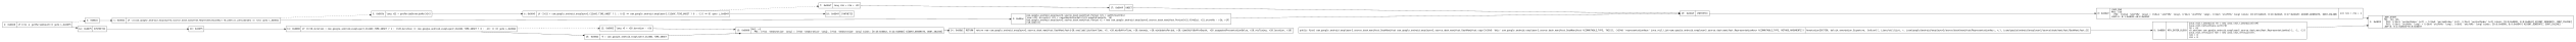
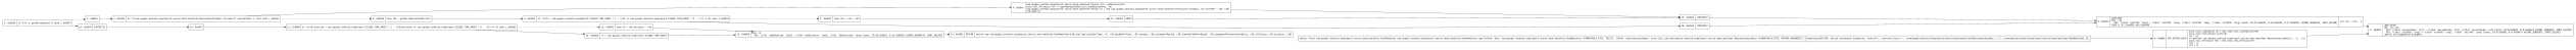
  digraph {
    fontname="JetBrains Mono"
    rankdir=LR
    node [fontname="JetBrains Mono" shape=record]
    edge [fontname="JetBrains Mono"]
    n1 [label="{0\:\ 0x0000|MTH_ENTER_BLOCK\l|java.util.LinkedList r0 = new java.util.LinkedList(r29)\ljava.util.Collections.sort(r0)\lr0 = r0\lr0.add(new com.google.android.exoplayer2.source.dash.manifest.RepresentationKey(\-1, \-1, \-1))\ljava.util.ArrayList r18 = new java.util.ArrayList\<\>()\lr26 = 0\lr24 = 0\l}"]
    n2 [label="{1\:\ 0x0022|LOOP_START\lPHI: r24 r26 \l  PHI: (r24v1 'periodIndex' int) = (r24v0 'periodIndex' int), (r24v2 'periodIndex' int) binds: [B:0:0x0000, B:8:0x0049] A[DONT_GENERATE, DONT_INLINE]\l  PHI: (r26v1 'shiftMs' long) = (r26v0 'shiftMs' long), (r26v2 'shiftMs' long) binds: [B:0:0x0000, B:8:0x0049] A[DONT_GENERATE, DONT_INLINE]\lLOOP:0: B:1:0x0022\-\>B:8:0x0049\l}"]
    n3 [label="{2\:\ 0x0028|if (r24 \>= getPeriodCount()) goto L_0x0075\l}"]
    n4 [label="{3\:\ 0x002a}"]
    n5 [label="{16\:\ 0x0075|SYNTHETIC\l}"]
    n6 [label="{4\:\ 0x0034|if (((com.google.android.exoplayer2.source.dash.manifest.RepresentationKey) r0.peek()).periodIndex == r24) goto L_0x004c\l}"]
    n7 [label="{10\:\ 0x0075}"]
    n8 [label="{5\:\ 0x0036|long r22 = getPeriodDurationMs(r24)\l}"]
    n9 [label="{9\:\ 0x004c|com.google.android.exoplayer2.source.dash.manifest.Period r21 = getPeriod(r24)\ljava.util.ArrayList r19 = copyAdaptationSets(r21.adaptationSets, r0)\lcom.google.android.exoplayer2.source.dash.manifest.Period r2 = new com.google.android.exoplayer2.source.dash.manifest.Period(r21.f2462id, r21.startMs \- r26, r19)\lr18.add(r2)\l}"]
    n10 [label="{6\:\ 0x0045|if ((r22 \> com.google.android.exoplayer2.C1260C.TIME_UNSET ? 1 : (r22 == com.google.android.exoplayer2.C1260C.TIME_UNSET ? 0 : \-1)) == 0) goto L_0x0049\l}"]
    n11 [label="{19\:\ 0x0049|SYNTHETIC\l}"]
    n12 [label="{7\:\ 0x0047|long r26 = r26 + r22\l}"]
    n13 [label="{18\:\ 0x0049|SYNTHETIC\l}"]
    n14 [label="{17\:\ 0x0049|UNSET\l}"]
    n15 [label="{8\:\ 0x0049|LOOP_END\lPHI: r26 \l  PHI: (r26v2 'shiftMs' long) = (r26v1 'shiftMs' long), (r26v1 'shiftMs' long), (r26v3 'shiftMs' long) binds: [B:19:0x0049, B:18:0x0049, B:17:0x0049] A[DONT_GENERATE, DONT_INLINE]\lLOOP:0: B:1:0x0022\-\>B:8:0x0049\l|int r24 = r24 + 1\l}"]
    n16 [label="{11\:\ 0x0080|if ((r28.duration \> com.google.android.exoplayer2.C1260C.TIME_UNSET ? 1 : (r28.duration == com.google.android.exoplayer2.C1260C.TIME_UNSET ? 0 : \-1)) == 0) goto L_0x00b2\l}"]
    n17 [label="{12\:\ 0x0082|long r5 = r28.duration \- r26\l}"]
    n18 [label="{15\:\ 0x00b2|r5 = com.google.android.exoplayer2.C1260C.TIME_UNSET\l}"]
    n19 [label="{13\:\ 0x0088|PHI: r5 \l  PHI: (r5v1 'newDuration' long) = (r5v0 'newDuration' long), (r5v2 'newDuration' long) binds: [B:15:0x00b2, B:12:0x0082] A[DONT_GENERATE, DONT_INLINE]\l}"]
    n20 [label="{14\:\ 0x00b1|RETURN\l|return new com.google.android.exoplayer2.source.dash.manifest.DashManifest(r28.availabilityStartTime, r5, r28.minBufferTime, r28.dynamic, r28.minUpdatePeriod, r28.timeShiftBufferDepth, r28.suggestedPresentationDelay, r28.utcTiming, r28.location, r18)\l}"]
    n21 [label="{public final com.google.android.exoplayer2.source.dash.manifest.DashManifest com.google.android.exoplayer2.source.dash.manifest.DashManifest.copy((r28v0 'this' com.google.android.exoplayer2.source.dash.manifest.DashManifest A[IMMUTABLE_TYPE, THIS]), (r29v0 'representationKeys' java.util.List\<com.google.android.exoplayer2.source.dash.manifest.RepresentationKey\> A[IMMUTABLE_TYPE, METHOD_ARGUMENT]))  | Annotation[SYSTEM, dalvik.annotation.Signature, \{value=[(, Ljava\/util\/List, \<, Lcom\/google\/android\/exoplayer2\/source\/dash\/manifest\/RepresentationKey;, \>;), Lcom\/google\/android\/exoplayer2\/source\/dash\/manifest\/DashManifest;]\}]\l}"]
    n1 -> n2
    n3 -> n4 [style=dashed]
    n3 -> n5
    n4 -> n6
    n5 -> n7
    n6 -> n8 [style=dashed]
    n6 -> n9
    n7 -> n16
    n8 -> n10
    n9 -> n11
    n10 -> n12 [style=dashed]
    n10 -> n13
    n11 -> n15
    n12 -> n14
+   n13 -> n15
    n14 -> n11
    n15 -> n2
    n16 -> n17 [style=dashed]
    n16 -> n18
    n17 -> n19
    n18 -> n19
    n19 -> n20
    n21 -> n1
  }
